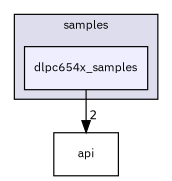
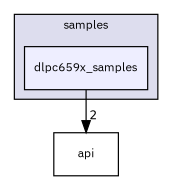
  digraph {
    compound=true
    fontname="IBM Plex Sans"
    node [fontname="IBM Plex Sans" fontsize=10 shape=box]
-   n1 [fillcolor="#eeeeff" label=dlpc654x_samples pencolor=black style=filled]
+   n1 [fillcolor="#eeeeff" label=dlpc659x_samples pencolor=black style=filled]
    n2 [label=api]
    subgraph cluster_1 {
      bgcolor="#ddddee"
      fontsize=10
      label=samples
      pencolor=black
      n1
    }
    n1 -> n2 [headlabel=2 labeldistance=1.5 labelfontname=Helvetica labelfontsize=10 fontname="IBM Plex Sans"]
  }
